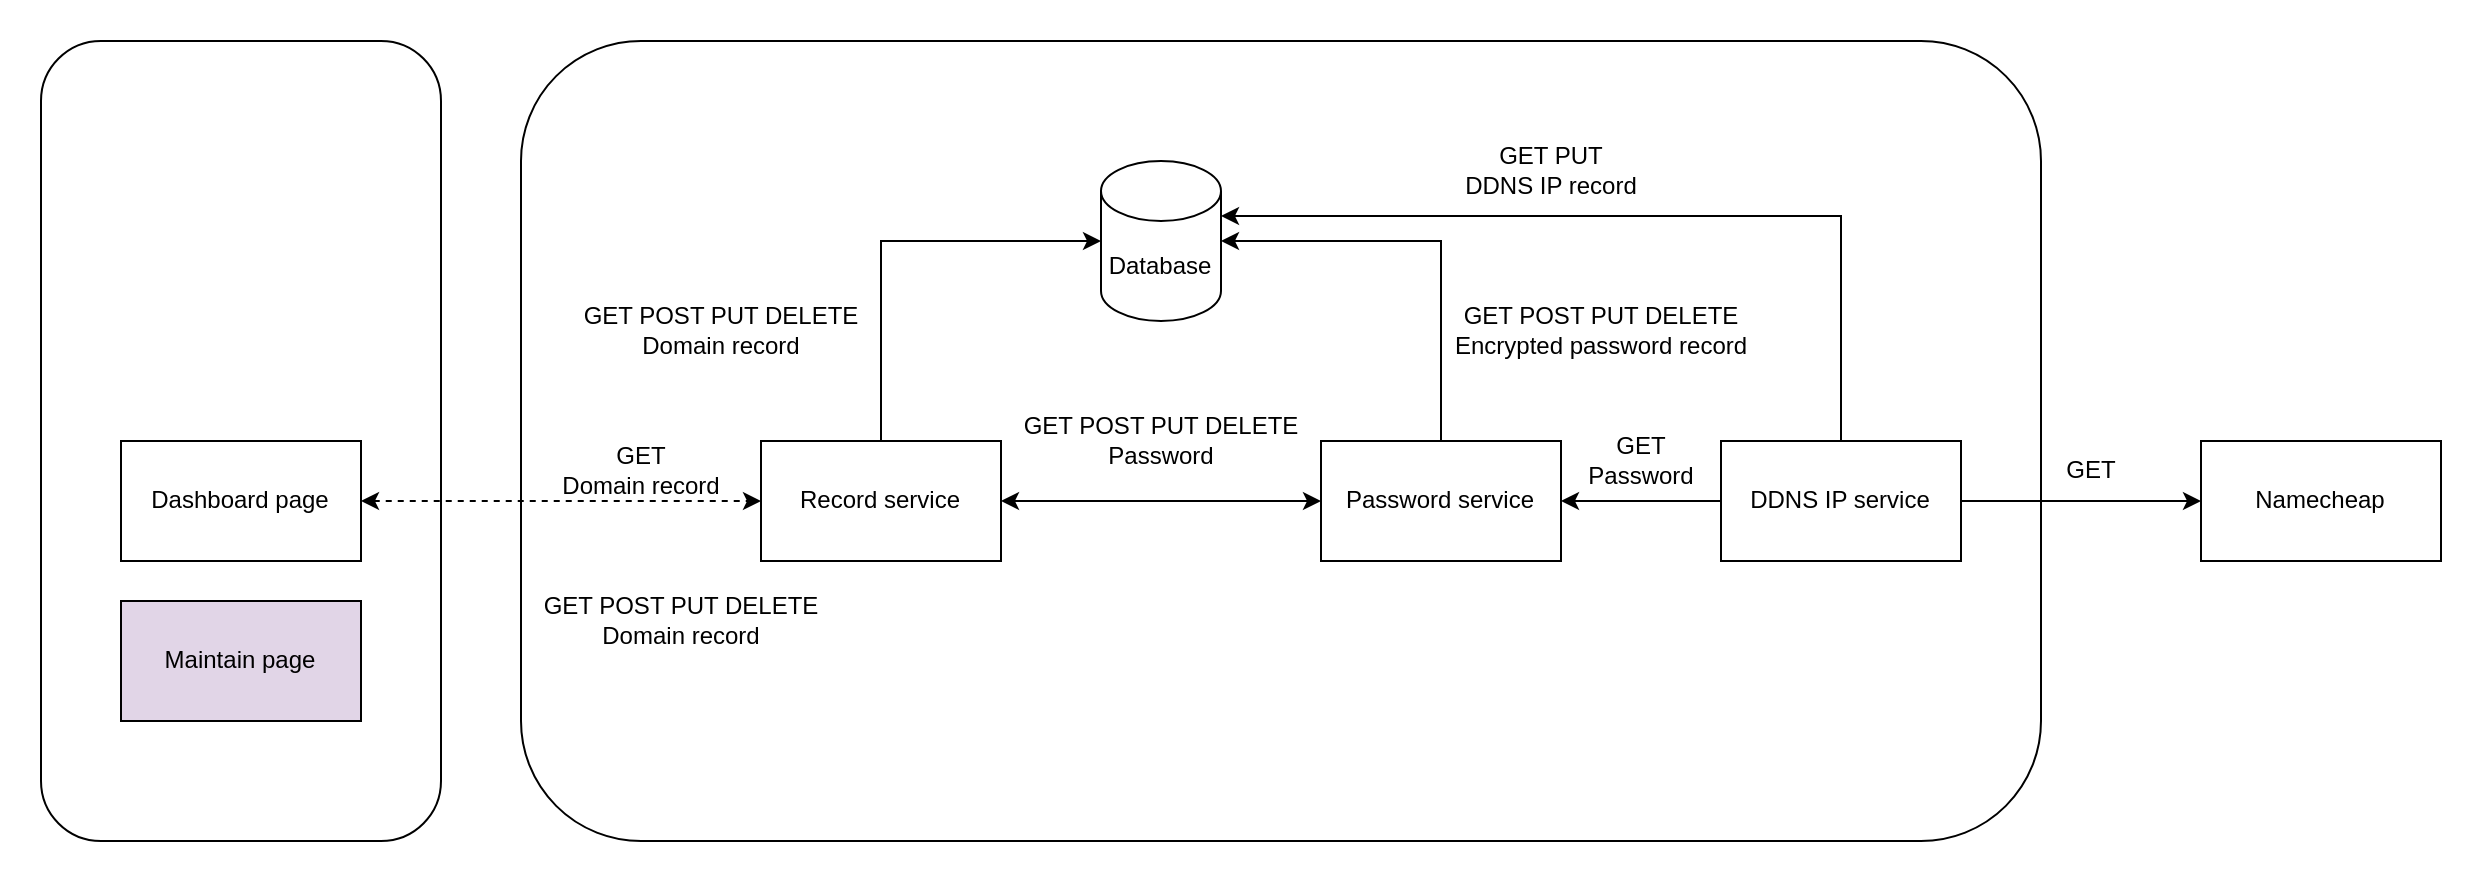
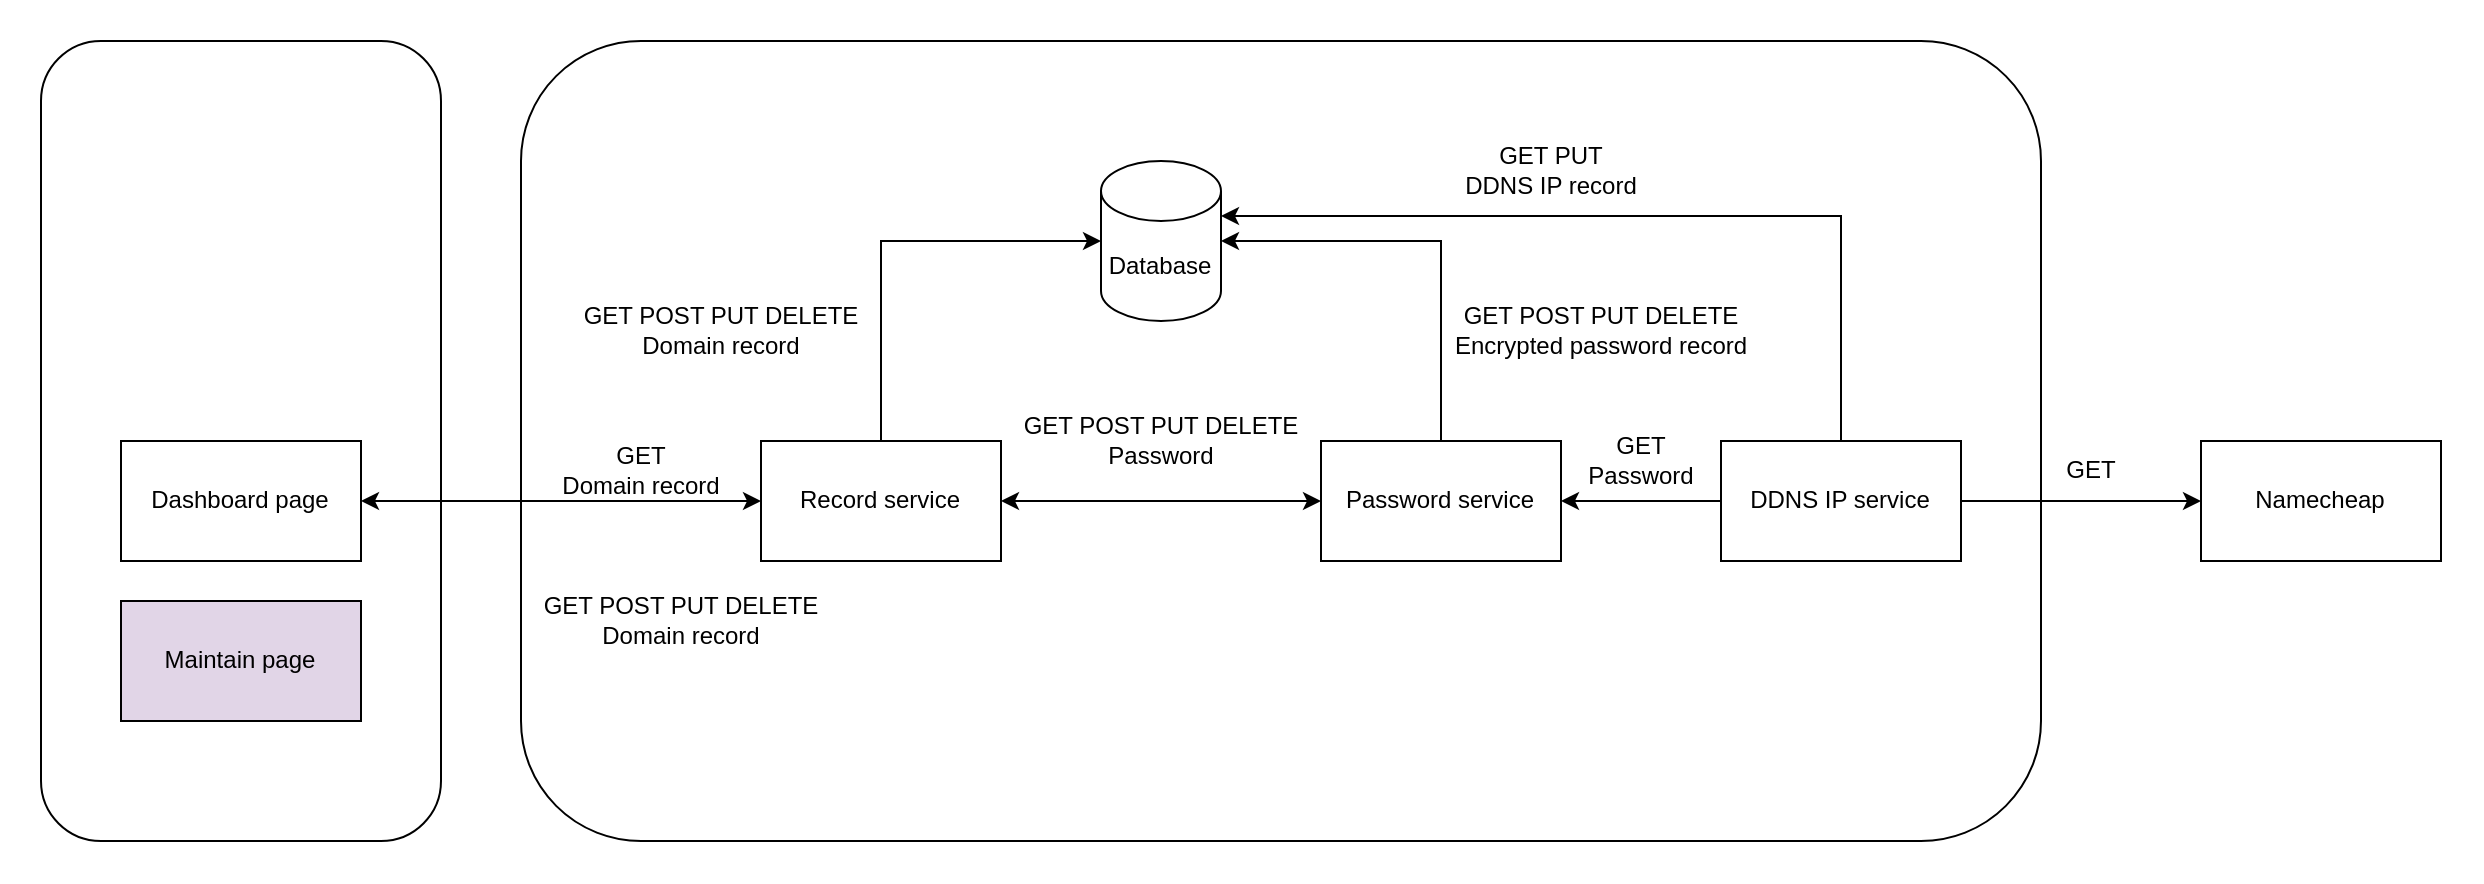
  <mxCell id="0" />
  <mxCell id="1" parent="0" />
  <mxCell id="2" value="" style="rounded=1;whiteSpace=wrap;html=1;" vertex="1" parent="1"><mxGeometry x="260" width="760" height="400" as="geometry" y="20" /></mxCell>
  <mxCell id="3" value="" style="rounded=1;whiteSpace=wrap;html=1;" vertex="1" parent="1"><mxGeometry x="20" width="200" height="400" as="geometry" y="20" /></mxCell>
- <mxCell id="4" style="edgeStyle=orthogonalEdgeStyle;rounded=0;orthogonalLoop=1;jettySize=auto;html=1;entryX=0;entryY=0.5;entryDx=0;entryDy=0;startArrow=classic;startFill=1;dashed=1;" edge="1" parent="1" source="5" target="8"><mxGeometry relative="1" as="geometry" /></mxCell>
+ <mxCell id="4" style="edgeStyle=orthogonalEdgeStyle;rounded=0;orthogonalLoop=1;jettySize=auto;html=1;entryX=0;entryY=0.5;entryDx=0;entryDy=0;startArrow=classic;startFill=1;" edge="1" parent="1" source="5" target="8"><mxGeometry relative="1" as="geometry" /></mxCell>
  <mxCell id="5" value="Dashboard page" style="rounded=0;whiteSpace=wrap;html=1;" vertex="1" parent="1"><mxGeometry x="60" y="220" width="120" height="60" as="geometry" /></mxCell>
  <mxCell id="6" value="Maintain page" style="rounded=0;whiteSpace=wrap;html=1;fillColor=#e1d5e7;" vertex="1" parent="1"><mxGeometry x="60" y="300" width="120" height="60" as="geometry" /></mxCell>
  <mxCell id="7" style="edgeStyle=orthogonalEdgeStyle;rounded=0;orthogonalLoop=1;jettySize=auto;html=1;entryX=0;entryY=0.5;entryDx=0;entryDy=0;startArrow=classic;startFill=1;" edge="1" parent="1" source="8" target="16"><mxGeometry relative="1" as="geometry" /></mxCell>
  <mxCell id="8" value="Record service" style="rounded=0;whiteSpace=wrap;html=1;" vertex="1" parent="1"><mxGeometry x="380" y="220" width="120" height="60" as="geometry" /></mxCell>
  <mxCell id="9" value="GET&lt;div&gt;Domain record&lt;/div&gt;" style="text;html=1;align=center;verticalAlign=middle;resizable=0;points=[];autosize=1;strokeColor=none;fillColor=none;" vertex="1" parent="1"><mxGeometry x="270" y="215" width="100" height="40" as="geometry" /></mxCell>
  <mxCell id="10" value="GET POST PUT DELETE&lt;div&gt;Domain record&lt;/div&gt;" style="text;html=1;align=center;verticalAlign=middle;resizable=0;points=[];autosize=1;strokeColor=none;fillColor=none;" vertex="1" parent="1"><mxGeometry x="260" y="290" width="160" height="40" as="geometry" /></mxCell>
  <mxCell id="11" style="edgeStyle=orthogonalEdgeStyle;rounded=0;orthogonalLoop=1;jettySize=auto;html=1;entryX=1;entryY=0.5;entryDx=0;entryDy=0;" edge="1" parent="1" source="13" target="16"><mxGeometry relative="1" as="geometry" /></mxCell>
  <mxCell id="12" style="edgeStyle=orthogonalEdgeStyle;rounded=0;orthogonalLoop=1;jettySize=auto;html=1;entryX=0;entryY=0.5;entryDx=0;entryDy=0;" edge="1" parent="1" source="13" target="14"><mxGeometry relative="1" as="geometry" /></mxCell>
  <mxCell id="13" value="DDNS IP service" style="rounded=0;whiteSpace=wrap;html=1;" vertex="1" parent="1"><mxGeometry x="860" y="220" width="120" height="60" as="geometry" /></mxCell>
  <mxCell id="14" value="Namecheap" style="rounded=0;whiteSpace=wrap;html=1;" vertex="1" parent="1"><mxGeometry x="1100" y="220" width="120" height="60" as="geometry" /></mxCell>
  <mxCell id="15" value="Database" style="shape=cylinder3;whiteSpace=wrap;html=1;boundedLbl=1;backgroundOutline=1;size=15;" vertex="1" parent="1"><mxGeometry x="550" y="80" width="60" height="80" as="geometry" /></mxCell>
  <mxCell id="16" value="Password service" style="rounded=0;whiteSpace=wrap;html=1;" vertex="1" parent="1"><mxGeometry x="660" y="220" width="120" height="60" as="geometry" /></mxCell>
  <mxCell id="17" value="GET POST PUT DELETE&lt;div&gt;Password&lt;/div&gt;" style="text;html=1;align=center;verticalAlign=middle;resizable=0;points=[];autosize=1;strokeColor=none;fillColor=none;" vertex="1" parent="1"><mxGeometry x="500" y="200" width="160" height="40" as="geometry" /></mxCell>
  <mxCell id="18" value="GET&lt;div&gt;Password&lt;/div&gt;" style="text;html=1;align=center;verticalAlign=middle;resizable=0;points=[];autosize=1;strokeColor=none;fillColor=none;" vertex="1" parent="1"><mxGeometry x="780" y="210" width="80" height="40" as="geometry" /></mxCell>
  <mxCell id="19" style="edgeStyle=orthogonalEdgeStyle;rounded=0;orthogonalLoop=1;jettySize=auto;html=1;entryX=0;entryY=0.5;entryDx=0;entryDy=0;entryPerimeter=0;" edge="1" parent="1" source="8" target="15"><mxGeometry relative="1" as="geometry"><Array as="points"><mxPoint x="440" y="120" /></Array></mxGeometry></mxCell>
  <mxCell id="20" style="edgeStyle=orthogonalEdgeStyle;rounded=0;orthogonalLoop=1;jettySize=auto;html=1;entryX=1;entryY=0.5;entryDx=0;entryDy=0;entryPerimeter=0;" edge="1" parent="1" source="16" target="15"><mxGeometry relative="1" as="geometry"><Array as="points"><mxPoint x="720" y="120" /></Array></mxGeometry></mxCell>
  <mxCell id="21" style="edgeStyle=orthogonalEdgeStyle;rounded=0;orthogonalLoop=1;jettySize=auto;html=1;entryX=1;entryY=0;entryDx=0;entryDy=27.5;entryPerimeter=0;" edge="1" parent="1" source="13" target="15"><mxGeometry relative="1" as="geometry"><Array as="points"><mxPoint x="920" y="108" /></Array></mxGeometry></mxCell>
  <mxCell id="22" value="GET POST PUT DELETE&lt;div&gt;Domain record&lt;/div&gt;" style="text;html=1;align=center;verticalAlign=middle;resizable=0;points=[];autosize=1;strokeColor=none;fillColor=none;" vertex="1" parent="1"><mxGeometry x="280" y="145" width="160" height="40" as="geometry" /></mxCell>
  <mxCell id="23" value="GET POST PUT DELETE&lt;div&gt;Encrypted password record&lt;/div&gt;" style="text;html=1;align=center;verticalAlign=middle;resizable=0;points=[];autosize=1;strokeColor=none;fillColor=none;" vertex="1" parent="1"><mxGeometry x="715" y="145" width="170" height="40" as="geometry" /></mxCell>
  <mxCell id="24" value="GET PUT&lt;div&gt;DDNS IP record&lt;/div&gt;" style="text;html=1;align=center;verticalAlign=middle;resizable=0;points=[];autosize=1;strokeColor=none;fillColor=none;" vertex="1" parent="1"><mxGeometry x="720" y="65" width="110" height="40" as="geometry" /></mxCell>
  <mxCell id="25" value="GET" style="text;html=1;align=center;verticalAlign=middle;resizable=0;points=[];autosize=1;strokeColor=none;fillColor=none;" vertex="1" parent="1"><mxGeometry x="1020" y="220" width="50" height="30" as="geometry" /></mxCell>
